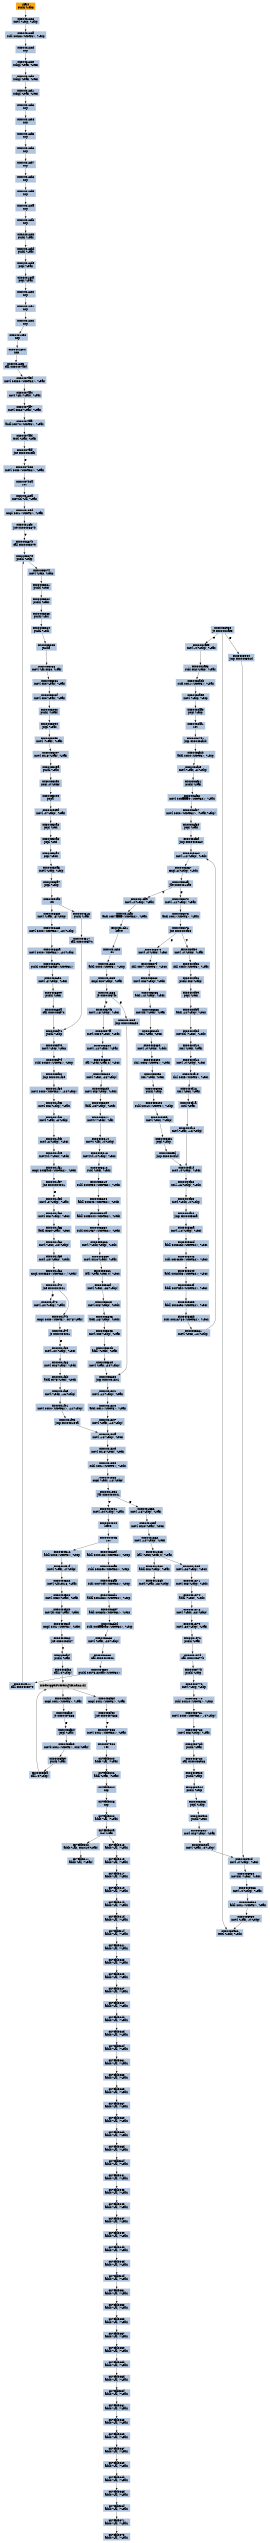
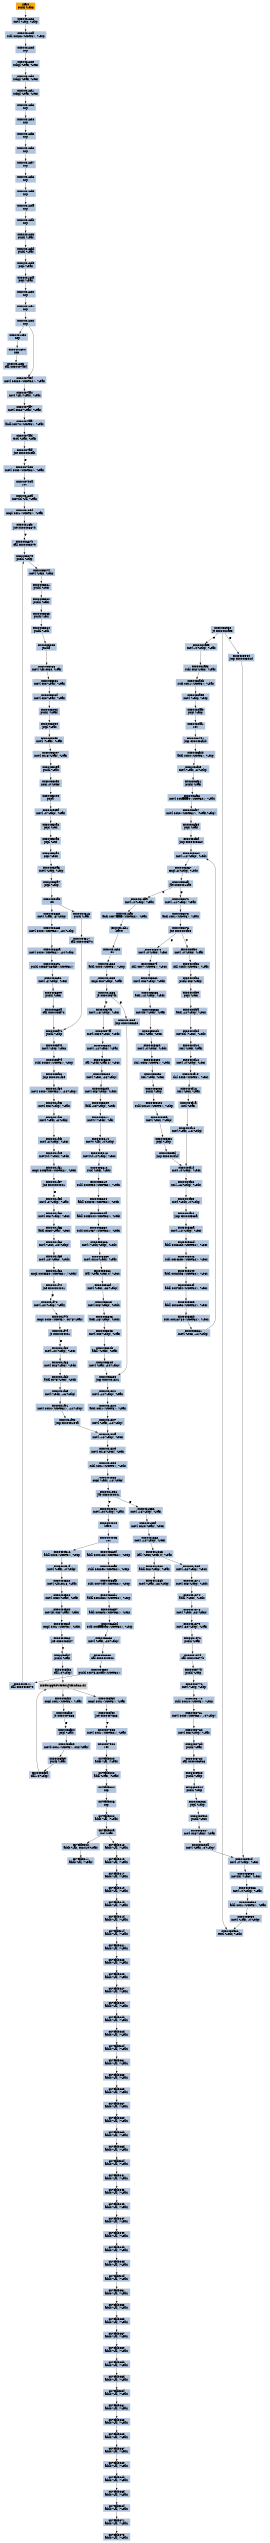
  digraph {
    node [color=lightsteelblue fillcolor=lightsteelblue shape=rectangle style=filled]
    edge [color="#000000"]
    n1 [color=lightgrey fillcolor=orange label="start\npushl %ebp"]
    n2 [label="0x004018c8\nmovl %esp, %ebp"]
    n3 [label="0x004018ca\nsubl $0x28<UINT8>, %esp"]
    n4 [label="0x004018cd\nnop "]
    n5 [label="0x004018ce\nxchgl %eax, %ecx"]
    n6 [label="0x004018d0\nxchgl %eax, %ecx"]
    n7 [label="0x004018d1\nxchgl %eax, %ecx"]
    n8 [label="0x004018d3\nnop "]
    n9 [label="0x004018d4\nnop "]
    n10 [label="0x004018d5\nnop "]
    n11 [label="0x004018d6\nnop "]
    n12 [label="0x004018d7\nnop "]
    n13 [label="0x004018d8\nnop "]
    n14 [label="0x004018d9\nnop "]
    n15 [label="0x004018da\nnop "]
    n16 [label="0x004018db\nnop "]
    n17 [label="0x004018dc\npushl %eax"]
    n18 [label="0x004018dd\npushl %eax"]
    n19 [label="0x004018de\npopl %eax"]
    n20 [label="0x004018df\npopl %eax"]
    n21 [label="0x004018e0\nnop "]
    n22 [label="0x004018e1\nnop "]
    n23 [label="0x004018e2\nnop "]
    n24 [label="0x004018e3\nnop "]
    n25 [label="0x004018e4\nnop "]
    n26 [label="0x004018e5\ncall 0x00407aef"]
    n27 [label="0x00407aef\nmovl $0x30<UINT32>, %eax"]
    n28 [label="0x00407af4\nmovl %fs:(%eax), %eax"]
    n29 [label="0x00407af7\nmovl 0x68(%eax), %eax"]
    n30 [label="0x00407afa\nandl $0x70<UINT8>, %eax"]
    n31 [label="0x00407afd\ntestl %eax, %eax"]
    n32 [label="0x00407aff\njne 0x00402efb"]
    n33 [label="0x00407b05\nmovl $0x0<UINT32>, %eax"]
    n34 [label="0x00407b0a\nret"]
    n35 [label="0x004018ea\nmovzbl %al, %eax"]
    n36 [label="0x004018ed\ncmpl $0x1<UINT8>, %eax"]
    n37 [label="0x004018f0\njne 0x0040667b"]
    n38 [label="0x0040667b\ncall 0x0040507e"]
    n39 [label="0x0040507e\npushl %ebp"]
    n40 [label="0x0040507f\nmovl %esp, %ebp"]
    n41 [label="0x00405081\npushl %ecx"]
    n42 [label="0x00405082\npushl %ebx"]
    n43 [label="0x00405083\npushl %esi"]
    n44 [label="0x00405084\npushl %edi"]
    n45 [label="0x00405085\npusha "]
    n46 [label="0x00405086\nmovl %fs:0x30, %eax"]
    n47 [label="0x0040508c\nmovl 0xc(%eax), %eax"]
    n48 [label="0x0040508f\nmovl 0xc(%eax), %eax"]
    n49 [label="0x00405092\npushl (%eax)"]
    n50 [label="0x00405094\npopl %eax"]
    n51 [label="0x00405095\nmovl (%eax), %eax"]
    n52 [label="0x00405097\nmovl 0x18(%eax), %eax"]
    n53 [label="0x0040509a\npushl %eax"]
    n54 [label="0x0040509b\npopl -4(%ebp)"]
    n55 [label="0x0040509e\npopa "]
    n56 [label="0x0040509f\nmovl -4(%ebp), %eax"]
    n57 [label="0x004050a2\npopl %edi"]
    n58 [label="0x004050a3\npopl %esi"]
    n59 [label="0x004050a4\npopl %ebx"]
    n60 [label="0x004050a5\nmovl %ebp, %esp"]
    n61 [label="0x004050a7\npopl %ebp"]
    n62 [label="0x004050a8\nret"]
    n63 [label="0x00406680\nmovl %eax, -8(%ebp)"]
    n64 [label="0x00404516\npushl %eax"]
    n65 [label="0x00406683\nmovl $0x0<UINT32>, -20(%ebp)"]
    n66 [label="0x00404517\ncall 0x00405f7c"]
    n67 [label="0x0040668a\nmovl $0x0<UINT32>, -24(%ebp)"]
    n68 [label="0x00406691\npushl $0x5e783d59<UINT32>"]
    n69 [label="0x00406696\nmovl -8(%ebp), %ecx"]
    n70 [label="0x00406699\npushl %ecx"]
    n71 [label="0x0040669a\ncall 0x00405f7c"]
    n72 [label="0x00405f7c\npushl %ebp"]
    n73 [label="0x00405f7d\nmovl %esp, %ebp"]
    n74 [label="0x00405f7f\nsubl $0x20<UINT8>, %esp"]
    n75 [label="0x00405f82\njmp 0x00401f3e"]
    n76 [label="0x00401f3e\nmovl $0x0<UINT32>, -24(%ebp)"]
    n77 [label="0x00401f45\nmovl 0x8(%ebp), %eax"]
    n78 [label="0x00401f48\nmovl %eax, -8(%ebp)"]
    n79 [label="0x00401f4b\nmovl -8(%ebp), %ecx"]
    n80 [label="0x00401f4e\nmovzwl (%ecx), %edx"]
    n81 [label="0x00401f51\ncmpl $0x5a4d<UINT32>, %edx"]
    n82 [label="0x00401f57\njne 0x00404041"]
    n83 [label="0x00401f5d\nmovl -8(%ebp), %eax"]
    n84 [label="0x00401f60\nmovl 0x8(%ebp), %ecx"]
    n85 [label="0x00401f63\naddl 0x3c(%eax), %ecx"]
    n86 [label="0x00401f66\nmovl %ecx, -20(%ebp)"]
    n87 [label="0x00401f69\nmovl -20(%ebp), %edx"]
    n88 [label="0x00401f6c\ncmpl $0x4550<UINT32>, (%edx)"]
    n89 [label="0x00401f72\njne 0x00404041"]
    n90 [label="0x00401f78\nmovl -20(%ebp), %eax"]
    n91 [label="0x00401f7b\ncmpl $0x0<UINT8>, 0x78(%eax)"]
    n92 [label="0x00401f7f\nje 0x00404041"]
    n93 [label="0x00401f85\nmovl -20(%ebp), %ecx"]
    n94 [label="0x00401f88\nmovl 0x8(%ebp), %edx"]
    n95 [label="0x00401f8b\naddl 0x78(%ecx), %edx"]
    n96 [label="0x00401f8e\nmovl %edx, -16(%ebp)"]
    n97 [label="0x00401f91\nmovl $0x0<UINT32>, -12(%ebp)"]
    n98 [label="0x00401f98\njmp 0x0040154a"]
    n99 [label="0x0040154a\nmovl -16(%ebp), %ecx"]
    n100 [label="0x0040154d\nmovl 0x18(%ecx), %edx"]
    n101 [label="0x00401550\nsubl $0x1<UINT8>, %edx"]
    n102 [label="0x00401553\ncmpl %edx, -12(%ebp)"]
    n103 [label="0x00401556\njae 0x00404041"]
    n104 [label="0x0040155c\nmovl -16(%ebp), %eax"]
    n105 [label="0x00404041\nmovl -24(%ebp), %eax"]
    n106 [label="0x0040155f\nmovl 0x20(%eax), %ecx"]
    n107 [label="0x00404044\nleave "]
    n108 [label="0x00401562\nmovl -12(%ebp), %edx"]
    n109 [label="0x00401565\nleal (%ecx,%edx,4), %eax"]
    n110 [label="0x00401568\naddl 0x8(%ebp), %eax"]
    n111 [label="0x0040156e\nmovl -28(%ebp), %ecx"]
    n112 [label="0x0040156b\nmovl %eax, -28(%ebp)"]
    n113 [label="0x00401571\nmovl 0x8(%ebp), %edx"]
    n114 [label="0x00401574\naddl (%ecx), %edx"]
    n115 [label="0x00401576\nmovl %edx, -32(%ebp)"]
    n116 [label="0x00401579\nmovl -32(%ebp), %eax"]
    n117 [label="0x0040157c\npushl %eax"]
    n118 [label="0x0040157d\ncall 0x0040377b"]
    n119 [label="0x0040377b\npushl %ebp"]
    n120 [label="0x0040377c\nmovl %esp, %ebp"]
    n121 [label="0x0040377e\nsubl $0x10<UINT8>, %esp"]
    n122 [label="0x00403781\nmovl $0x0<UINT32>, -4(%ebp)"]
    n123 [label="0x00403788\nmovl 0x8(%ebp), %eax"]
    n124 [label="0x0040378b\npushl %eax"]
    n125 [label="0x0040378c\ncall 0x00403923"]
    n126 [label="0x00403923\npushl %ebp"]
    n127 [label="0x00403924\npushl %esp"]
    n128 [label="0x00403925\npopl %ebp"]
    n129 [label="0x00403926\npushl %ecx"]
    n130 [label="0x00403927\nmovl 0x8(%ebp), %eax"]
    n131 [label="0x0040392a\nmovl %eax, -4(%ebp)"]
    n132 [label="0x0040392d\nmovl -4(%ebp), %ecx"]
    n133 [label="0x00403930\nmovsbl (%ecx), %edx"]
    n134 [label="0x00403933\nmovl -4(%ebp), %eax"]
    n135 [label="0x00403936\naddl $0x1<UINT8>, %eax"]
    n136 [label="0x00403939\nmovl %eax, -4(%ebp)"]
    n137 [label="0x0040393c\ntestl %edx, %edx"]
    n138 [label="0x0040393e\nje 0x00402ae5"]
    n139 [label="0x00403944\njmp 0x0040392d"]
    n140 [label="0x00402ae5\nmovl -4(%ebp), %eax"]
    n141 [label="0x00402ae8\nsubl 0x8(%ebp), %eax"]
    n142 [label="0x00402aeb\nsubl $0x1<UINT8>, %eax"]
    n143 [label="0x00402aee\nmovl %ebp, %esp"]
    n144 [label="0x00402af0\npopl %ebp"]
    n145 [label="0x00402af1\nret"]
    n146 [label="0x00403791\njmp 0x00406f2b"]
    n147 [label="0x00406f2b\naddl $0x4<UINT8>, %esp"]
    n148 [label="0x00406f2e\nmovl %eax, -8(%ebp)"]
    n149 [label="0x00406f31\npushl %eax"]
    n150 [label="0x00406f32\nmovl $0xfffffff4<UINT32>, %eax"]
    n151 [label="0x00406f37\nmovl $0x0<UINT32>, (%eax,%ebp)"]
    n152 [label="0x00406f3e\npopl %eax"]
    n153 [label="0x00406f3f\njmp 0x00405c64"]
    n154 [label="0x00405c64\nmovl -12(%ebp), %edx"]
    n155 [label="0x00405c67\ncmpl -8(%ebp), %edx"]
    n156 [label="0x00405c6a\njae 0x004016a9"]
    n157 [label="0x00405c70\nmovl -12(%ebp), %eax"]
    n158 [label="0x004016a9\nmovl -4(%ebp), %eax"]
    n159 [label="0x00405c73\nandl $0x1<UINT8>, %eax"]
    n160 [label="0x004016ac\nandl $0x7fffffff<UINT32>, %eax"]
    n161 [label="0x00405c76\njne 0x00404f00"]
    n162 [label="0x00405c7c\nmovl -4(%ebp), %ecx"]
    n163 [label="0x00404f00\nmovl -4(%ebp), %eax"]
    n164 [label="0x00405c7f\nshll $0x7<UINT8>, %ecx"]
    n165 [label="0x00404f03\nshll $0xb<UINT8>, %eax"]
    n166 [label="0x00405c82\nmovl 0x8(%ebp), %edx"]
    n167 [label="0x00405c85\naddl -12(%ebp), %edx"]
    n168 [label="0x00405c88\nmovsbl (%edx), %eax"]
    n169 [label="0x00405c8b\nxorl %eax, %ecx"]
    n170 [label="0x00405c8d\nmovl -4(%ebp), %edx"]
    n171 [label="0x00405c90\nshrl $0x3<UINT8>, %edx"]
    n172 [label="0x00405c93\nxorl %edx, %ecx"]
    n173 [label="0x00405c95\npushl %ebp"]
    n174 [label="0x00405c96\nsubl $0x10<UINT8>, %ebp"]
    n175 [label="0x00405c99\nmovl %ecx, (%ebp)"]
    n176 [label="0x00405c9c\npopl %ebp"]
    n177 [label="0x00405c9d\njmp 0x00404f1f"]
    n178 [label="0x00404f1f\nmovl -4(%ebp), %edx"]
    n179 [label="0x00404f22\nxorl -16(%ebp), %edx"]
    n180 [label="0x00404f25\nmovl %edx, -4(%ebp)"]
    n181 [label="0x00404f28\njmp 0x00405c3a"]
    n182 [label="0x00405c3a\nmovl -12(%ebp), %ecx"]
    n183 [label="0x00405c3d\naddl $0x6ccb<UINT32>, %ecx"]
    n184 [label="0x00405c43\nsubl $0x43d0<UINT32>, %ecx"]
    n185 [label="0x00405c49\naddl $0x2bb3<UINT32>, %ecx"]
    n186 [label="0x00405c4f\naddl $0x75f4<UINT32>, %ecx"]
    n187 [label="0x00405c55\naddl $0x6ce3<UINT32>, %ecx"]
    n188 [label="0x00405c5b\nsubl $0x13784<UINT32>, %ecx"]
    n189 [label="0x00405c61\nmovl %ecx, -12(%ebp)"]
    n190 [label="0x00404f06\npushl 0x8(%ebp)"]
    n191 [label="0x00404f09\npopl %ecx"]
    n192 [label="0x00404f0a\naddl -12(%ebp), %ecx"]
    n193 [label="0x00404f0d\nmovsbl (%ecx), %edx"]
    n194 [label="0x00404f10\nxorl %edx, %eax"]
    n195 [label="0x00404f12\nmovl -4(%ebp), %ecx"]
    n196 [label="0x00404f15\nshrl $0x5<UINT8>, %ecx"]
    n197 [label="0x00404f18\nxorl %ecx, %eax"]
    n198 [label="0x00404f1a\nnotl %eax"]
    n199 [label="0x00404f1c\nmovl %eax, -16(%ebp)"]
    n200 [label="0x004016b1\nleave "]
    n201 [label="0x004016b2\nret"]
    n202 [label="0x00401582\naddl $0x4<UINT8>, %esp"]
    n203 [label="0x00401585\ncmpl 0xc(%ebp), %eax"]
    n204 [label="0x00401588\nje 0x004057fc"]
    n205 [label="0x0040158e\njmp 0x00405850"]
    n206 [label="0x004057fc\nmovl -16(%ebp), %ecx"]
    n207 [label="0x00405850\njmp 0x00401541"]
    n208 [label="0x004057ff\nmovl 0x24(%ecx), %edx"]
    n209 [label="0x00401541\nmovl -12(%ebp), %eax"]
    n210 [label="0x00401544\naddl $0x1<UINT8>, %eax"]
    n211 [label="0x00401547\nmovl %eax, -12(%ebp)"]
    n212 [label="0x00405802\nmovl -12(%ebp), %eax"]
    n213 [label="0x00405805\nleal (%edx,%eax,2), %ecx"]
    n214 [label="0x00405808\nmovl %ecx, -28(%ebp)"]
    n215 [label="0x0040580b\nmovl 0x8(%ebp), %edx"]
    n216 [label="0x0040580e\naddl -28(%ebp), %edx"]
    n217 [label="0x00405811\nmovw (%edx), %ax"]
    n218 [label="0x00405814\nmovw %ax, -4(%ebp)"]
    n219 [label="0x00405818\nmovzwl -4(%ebp), %ecx"]
    n220 [label="0x0040581c\nsubl %edx, %edx"]
    n221 [label="0x0040581e\nsubl $0x4e30<UINT32>, %edx"]
    n222 [label="0x00405824\naddl $0xc43<UINT32>, %edx"]
    n223 [label="0x0040582a\naddl $0x5b44<UINT32>, %edx"]
    n224 [label="0x00405830\nsubl $0x1967<UINT32>, %edx"]
    n225 [label="0x00405836\nmovl (%edx,%ebp), %edx"]
    n226 [label="0x00405839\nmovl 0x1c(%edx), %eax"]
    n227 [label="0x0040583c\nleal (%eax,%ecx,4), %ecx"]
    n228 [label="0x0040583f\nmovl %ecx, -28(%ebp)"]
    n229 [label="0x00405842\nmovl 0x8(%ebp), %edx"]
    n230 [label="0x00405845\naddl -28(%ebp), %edx"]
    n231 [label="0x00405848\nmovl 0x8(%ebp), %eax"]
    n232 [label="0x0040584b\naddl (%edx), %eax"]
    n233 [label="0x0040584d\nmovl %eax, -24(%ebp)"]
    n234 [label="0x00404045\nret"]
    n235 [label="0x0040669f\naddl $0x4152<UINT32>, %esp"]
    n236 [label="0x0040451c\naddl $0x8<UINT8>, %esp"]
    n237 [label="0x004066a5\nsubl $0x2ec<UINT32>, %esp"]
    n238 [label="0x0040451f\nmovl %eax, -4(%ebp)"]
    n239 [label="0x004066ab\nsubl $0x70ef<UINT32>, %esp"]
    n240 [label="0x004066b1\naddl $0x2b62<UINT32>, %esp"]
    n241 [label="0x004066b7\naddl $0x3d2<UINT32>, %esp"]
    n242 [label="0x004066bd\nsubl $0xfffffca3<UINT32>, %esp"]
    n243 [label="0x004066c3\nmovl %eax, -20(%ebp)"]
    n244 [label="0x004066c6\ncall 0x0040450c"]
    n245 [label="0x0040450c\npushl $0x75154efb<UINT32>"]
    n246 [label="0x00404511\ncall 0x0040507e"]
    n247 [label="0x00404522\nmovl %fs:0x18, %eax"]
    n248 [label="0x00404528\nmovl 0x30(%eax), %eax"]
    n249 [label="0x0040452b\nmovzbl 0x2(%eax), %ebx"]
    n250 [label="0x0040452f\ncmpl $0x1<UINT8>, %ebx"]
    n251 [label="0x00404532\njne 0x00403f27"]
    n252 [label="0x00403f27\npushl %eax"]
    n253 [label="0x00403f28\ncall -4(%ebp)"]
    n254 [color=lightgrey fillcolor=lightgrey label="IsDebuggerPresent@kernel32.dll"]
    n255 [label="0x00403f2b\ncmpl $0x1<UINT8>, %eax"]
    n256 [label="0x00403f3d\ncmpl $0x1<UINT8>, %eax"]
    n257 [label="0x00403f2e\nje 0x00407583"]
    n258 [label="0x00403f40\njne 0x00407583"]
    n259 [label="0x00403f34\npopl %eax"]
    n260 [label="0x00403f35\nmovb $0x1<UINT8>, 0x2(%eax)"]
    n261 [label="0x00403f39\npushl %eax"]
    n262 [label="0x00403f3a\ncall -4(%ebp)"]
    n263 [label="0x00407583\nmovl $0x1<UINT32>, %eax"]
    n264 [label="0x00407588\nret"]
    n265 [label="0x7efde000\naddb %al, (%eax)"]
    n266 [label="0x7efde002\naddl %eax, (%eax)"]
    n267 [label="0x7efde004\nnop "]
    n268 [label="0x7efde006\nnop "]
    n269 [label="0x7efde008\naddb %al, (%eax)"]
    n270 [label="0x7efde00a\nincl %eax"]
    n271 [label="0x7efde00b\naddb %ah, 0x241e(%eax)"]
    n272 [label="0x7efde013\naddb %al, (%eax)"]
    n273 [label="0x7efde011\naddb %al, (%eax)"]
    n274 [label="0x7efde015\naddb %al, (%eax)"]
    n275 [label="0x7efde017\naddb %al, (%eax)"]
    n276 [label="0x7efde019\naddb %al, (%eax)"]
    n277 [label="0x7efde01b\naddb %al, (%eax)"]
    n278 [label="0x7efde01d\naddb %al, (%eax)"]
    n279 [label="0x7efde01f\naddb %al, (%eax)"]
    n280 [label="0x7efde021\naddb %al, (%eax)"]
    n281 [label="0x7efde023\naddb %al, (%eax)"]
    n282 [label="0x7efde025\naddb %al, (%eax)"]
    n283 [label="0x7efde027\naddb %al, (%eax)"]
    n284 [label="0x7efde029\naddb %al, (%eax)"]
    n285 [label="0x7efde02b\naddb %al, (%eax)"]
    n286 [label="0x7efde02d\naddb %al, (%eax)"]
    n287 [label="0x7efde02f\naddb %al, (%eax)"]
    n288 [label="0x7efde031\naddb %al, (%eax)"]
    n289 [label="0x7efde033\naddb %al, (%eax)"]
    n290 [label="0x7efde035\naddb %al, (%eax)"]
    n291 [label="0x7efde037\naddb %al, (%eax)"]
    n292 [label="0x7efde039\naddb %al, (%eax)"]
    n293 [label="0x7efde03b\naddb %al, (%eax)"]
    n294 [label="0x7efde03d\naddb %al, (%eax)"]
    n295 [label="0x7efde03f\naddb %al, (%eax)"]
    n296 [label="0x7efde041\naddb %al, (%eax)"]
    n297 [label="0x7efde043\naddb %al, (%eax)"]
    n298 [label="0x7efde045\naddb %al, (%eax)"]
    n299 [label="0x7efde047\naddb %al, (%eax)"]
    n300 [label="0x7efde049\naddb %al, (%eax)"]
    n301 [label="0x7efde04b\naddb %al, (%eax)"]
    n302 [label="0x7efde04d\naddb %al, (%eax)"]
    n303 [label="0x7efde04f\naddb %al, (%eax)"]
    n304 [label="0x7efde051\naddb %al, (%eax)"]
    n305 [label="0x7efde053\naddb %al, (%eax)"]
    n306 [label="0x7efde055\naddb %al, (%eax)"]
    n307 [label="0x7efde057\naddb %al, (%eax)"]
    n308 [label="0x7efde059\naddb %al, (%eax)"]
    n309 [label="0x7efde05b\naddb %al, (%eax)"]
    n310 [label="0x7efde05d\naddb %al, (%eax)"]
    n311 [label="0x7efde05f\naddb %al, (%eax)"]
    n312 [label="0x7efde061\naddb %al, (%eax)"]
    n313 [label="0x7efde063\naddb %al, (%eax)"]
    n314 [label="0x7efde065\naddb %al, (%eax)"]
    n315 [label="0x7efde067\naddb %al, (%eax)"]
    n316 [label="0x7efde069\naddb %al, (%eax)"]
    n317 [label="0x7efde06b\naddb %al, (%eax)"]
    n318 [label="0x7efde06d\naddb %al, (%eax)"]
    n319 [label="0x7efde06f\naddb %al, (%eax)"]
    n320 [label="0x7efde071\naddb %al, (%eax)"]
    n321 [label="0x7efde073\naddb %al, (%eax)"]
    n1 -> n2
    n2 -> n3
    n3 -> n4
    n4 -> n5
    n5 -> n6
    n6 -> n7
    n7 -> n8
    n8 -> n9
    n9 -> n10
    n10 -> n11
    n11 -> n12
    n12 -> n13
    n13 -> n14
    n14 -> n15
    n15 -> n16
    n16 -> n17
    n17 -> n18
    n18 -> n19
    n19 -> n20
    n20 -> n21
    n21 -> n22
    n22 -> n23
    n23 -> n24
    n24 -> n25
    n25 -> n26
-   n26 -> n27
+   n23 -> n27
    n27 -> n28
    n28 -> n29
    n29 -> n30
    n30 -> n31
    n31 -> n32
    n32 -> n33 [label=F]
    n33 -> n34
    n34 -> n35
    n35 -> n36
    n36 -> n37
    n37 -> n38 [label=T]
    n38 -> n39
    n39 -> n40
    n40 -> n41
    n41 -> n42
    n42 -> n43
    n43 -> n44
    n44 -> n45
    n45 -> n46
    n46 -> n47
    n47 -> n48
    n48 -> n49
    n49 -> n50
    n50 -> n51
    n51 -> n52
    n52 -> n53
    n53 -> n54
    n54 -> n55
    n55 -> n56
    n56 -> n57
    n57 -> n58
    n58 -> n59
    n59 -> n60
    n60 -> n61
    n61 -> n62
    n62 -> n63
    n62 -> n64
    n63 -> n65
    n64 -> n66
    n65 -> n67
    n66 -> n72
    n67 -> n68
    n68 -> n69
    n69 -> n70
    n70 -> n71
    n71 -> n72
    n72 -> n73
    n73 -> n74
    n74 -> n75
    n75 -> n76
    n76 -> n77
    n77 -> n78
    n78 -> n79
    n79 -> n80
    n80 -> n81
    n81 -> n82
    n82 -> n83 [label=F]
    n83 -> n84
    n84 -> n85
    n85 -> n86
    n86 -> n87
    n87 -> n88
    n88 -> n89
    n89 -> n90 [label=F]
-   n89 -> n91
+   n90 -> n91
    n91 -> n92
    n92 -> n93 [label=F]
    n93 -> n94
    n94 -> n95
    n95 -> n96
    n96 -> n97
    n97 -> n98
    n98 -> n99
    n99 -> n100
    n100 -> n101
    n101 -> n102
    n102 -> n103
    n103 -> n104 [label=F]
    n103 -> n105 [label=T]
    n104 -> n106
    n105 -> n107
    n106 -> n108
    n107 -> n234
    n108 -> n109
    n109 -> n110
    n109 -> n111
    n110 -> n112
    n111 -> n113
    n113 -> n114
    n114 -> n115
    n115 -> n116
    n116 -> n117
    n117 -> n118
    n118 -> n119
    n119 -> n120
    n120 -> n121
    n121 -> n122
    n122 -> n123
    n123 -> n124
    n124 -> n125
    n125 -> n126
    n126 -> n127
    n127 -> n128
    n128 -> n129
    n129 -> n130
    n130 -> n131
    n131 -> n132
    n132 -> n133
    n133 -> n134
    n134 -> n135
    n135 -> n136
    n136 -> n137
    n138 -> n137
    n138 -> n139 [label=F]
    n138 -> n140 [label=T]
    n139 -> n132
    n140 -> n141
    n141 -> n142
    n142 -> n143
    n143 -> n144
    n144 -> n145
    n145 -> n146
    n146 -> n147
    n147 -> n148
    n148 -> n149
    n149 -> n150
    n150 -> n151
    n151 -> n152
    n152 -> n153
    n153 -> n154
    n154 -> n155
    n155 -> n156
    n156 -> n157 [label=F]
    n156 -> n158 [label=T]
    n157 -> n159
    n158 -> n160
    n159 -> n161
    n160 -> n200
    n161 -> n162 [label=F]
    n161 -> n163 [label=T]
    n162 -> n164
    n163 -> n165
    n164 -> n166
    n165 -> n190
    n166 -> n167
    n167 -> n168
    n168 -> n169
    n169 -> n170
    n170 -> n171
    n171 -> n172
    n172 -> n173
    n173 -> n174
    n174 -> n175
    n175 -> n176
    n176 -> n177
    n177 -> n178
    n178 -> n179
    n179 -> n180
    n180 -> n181
    n181 -> n182
    n182 -> n183
    n183 -> n184
    n184 -> n185
    n185 -> n186
    n186 -> n187
    n187 -> n188
    n188 -> n189
    n189 -> n154
    n190 -> n191
    n191 -> n192
    n192 -> n193
    n193 -> n194
    n194 -> n195
    n195 -> n196
    n196 -> n197
    n197 -> n198
    n198 -> n199
    n199 -> n178
    n200 -> n201
    n201 -> n202
    n202 -> n203
    n203 -> n204
    n204 -> n205 [label=F]
    n204 -> n206 [label=T]
    n205 -> n207
    n206 -> n208
    n207 -> n209
    n208 -> n212
    n209 -> n210
    n210 -> n211
    n211 -> n99
    n212 -> n213
    n213 -> n214
    n214 -> n215
    n215 -> n216
    n216 -> n217
    n217 -> n218
    n218 -> n219
    n219 -> n220
    n220 -> n221
    n221 -> n222
    n222 -> n223
    n223 -> n224
    n224 -> n225
    n225 -> n226
    n226 -> n227
    n227 -> n228
    n228 -> n229
    n229 -> n230
    n230 -> n231
    n231 -> n232
    n232 -> n233
    n233 -> n207
    n234 -> n235
    n234 -> n236
    n235 -> n237
    n236 -> n238
    n237 -> n239
    n238 -> n247
    n239 -> n240
    n240 -> n241
    n241 -> n242
    n242 -> n243
    n243 -> n244
    n244 -> n245
    n245 -> n246
    n246 -> n39
    n247 -> n248
    n248 -> n249
    n249 -> n250
    n250 -> n251
    n251 -> n252 [label=T]
    n252 -> n253
    n253 -> n254
    n254 -> n255
    n254 -> n256
    n255 -> n257
    n256 -> n258
    n257 -> n259 [label=F]
    n258 -> n263 [label=T]
    n259 -> n260
    n260 -> n261
    n261 -> n262
    n262 -> n254
    n263 -> n264
    n264 -> n265
    n265 -> n266
    n266 -> n267
    n267 -> n268
    n268 -> n269
    n269 -> n270
    n270 -> n271
    n270 -> n272
    n271 -> n273
    n272 -> n274
    n274 -> n275
    n275 -> n276
    n276 -> n277
    n277 -> n278
    n278 -> n279
    n279 -> n280
    n280 -> n281
    n281 -> n282
    n282 -> n283
    n283 -> n284
    n284 -> n285
    n285 -> n286
    n286 -> n287
    n287 -> n288
    n288 -> n289
    n289 -> n290
    n290 -> n291
    n291 -> n292
    n292 -> n293
    n293 -> n294
    n294 -> n295
    n295 -> n296
    n296 -> n297
    n297 -> n298
    n298 -> n299
    n299 -> n300
    n300 -> n301
    n301 -> n302
    n302 -> n303
    n303 -> n304
    n304 -> n305
    n305 -> n306
    n306 -> n307
    n307 -> n308
    n308 -> n309
    n309 -> n310
    n310 -> n311
    n311 -> n312
    n312 -> n313
    n313 -> n314
    n314 -> n315
    n315 -> n316
    n316 -> n317
    n317 -> n318
    n318 -> n319
    n319 -> n320
    n320 -> n321
  }
